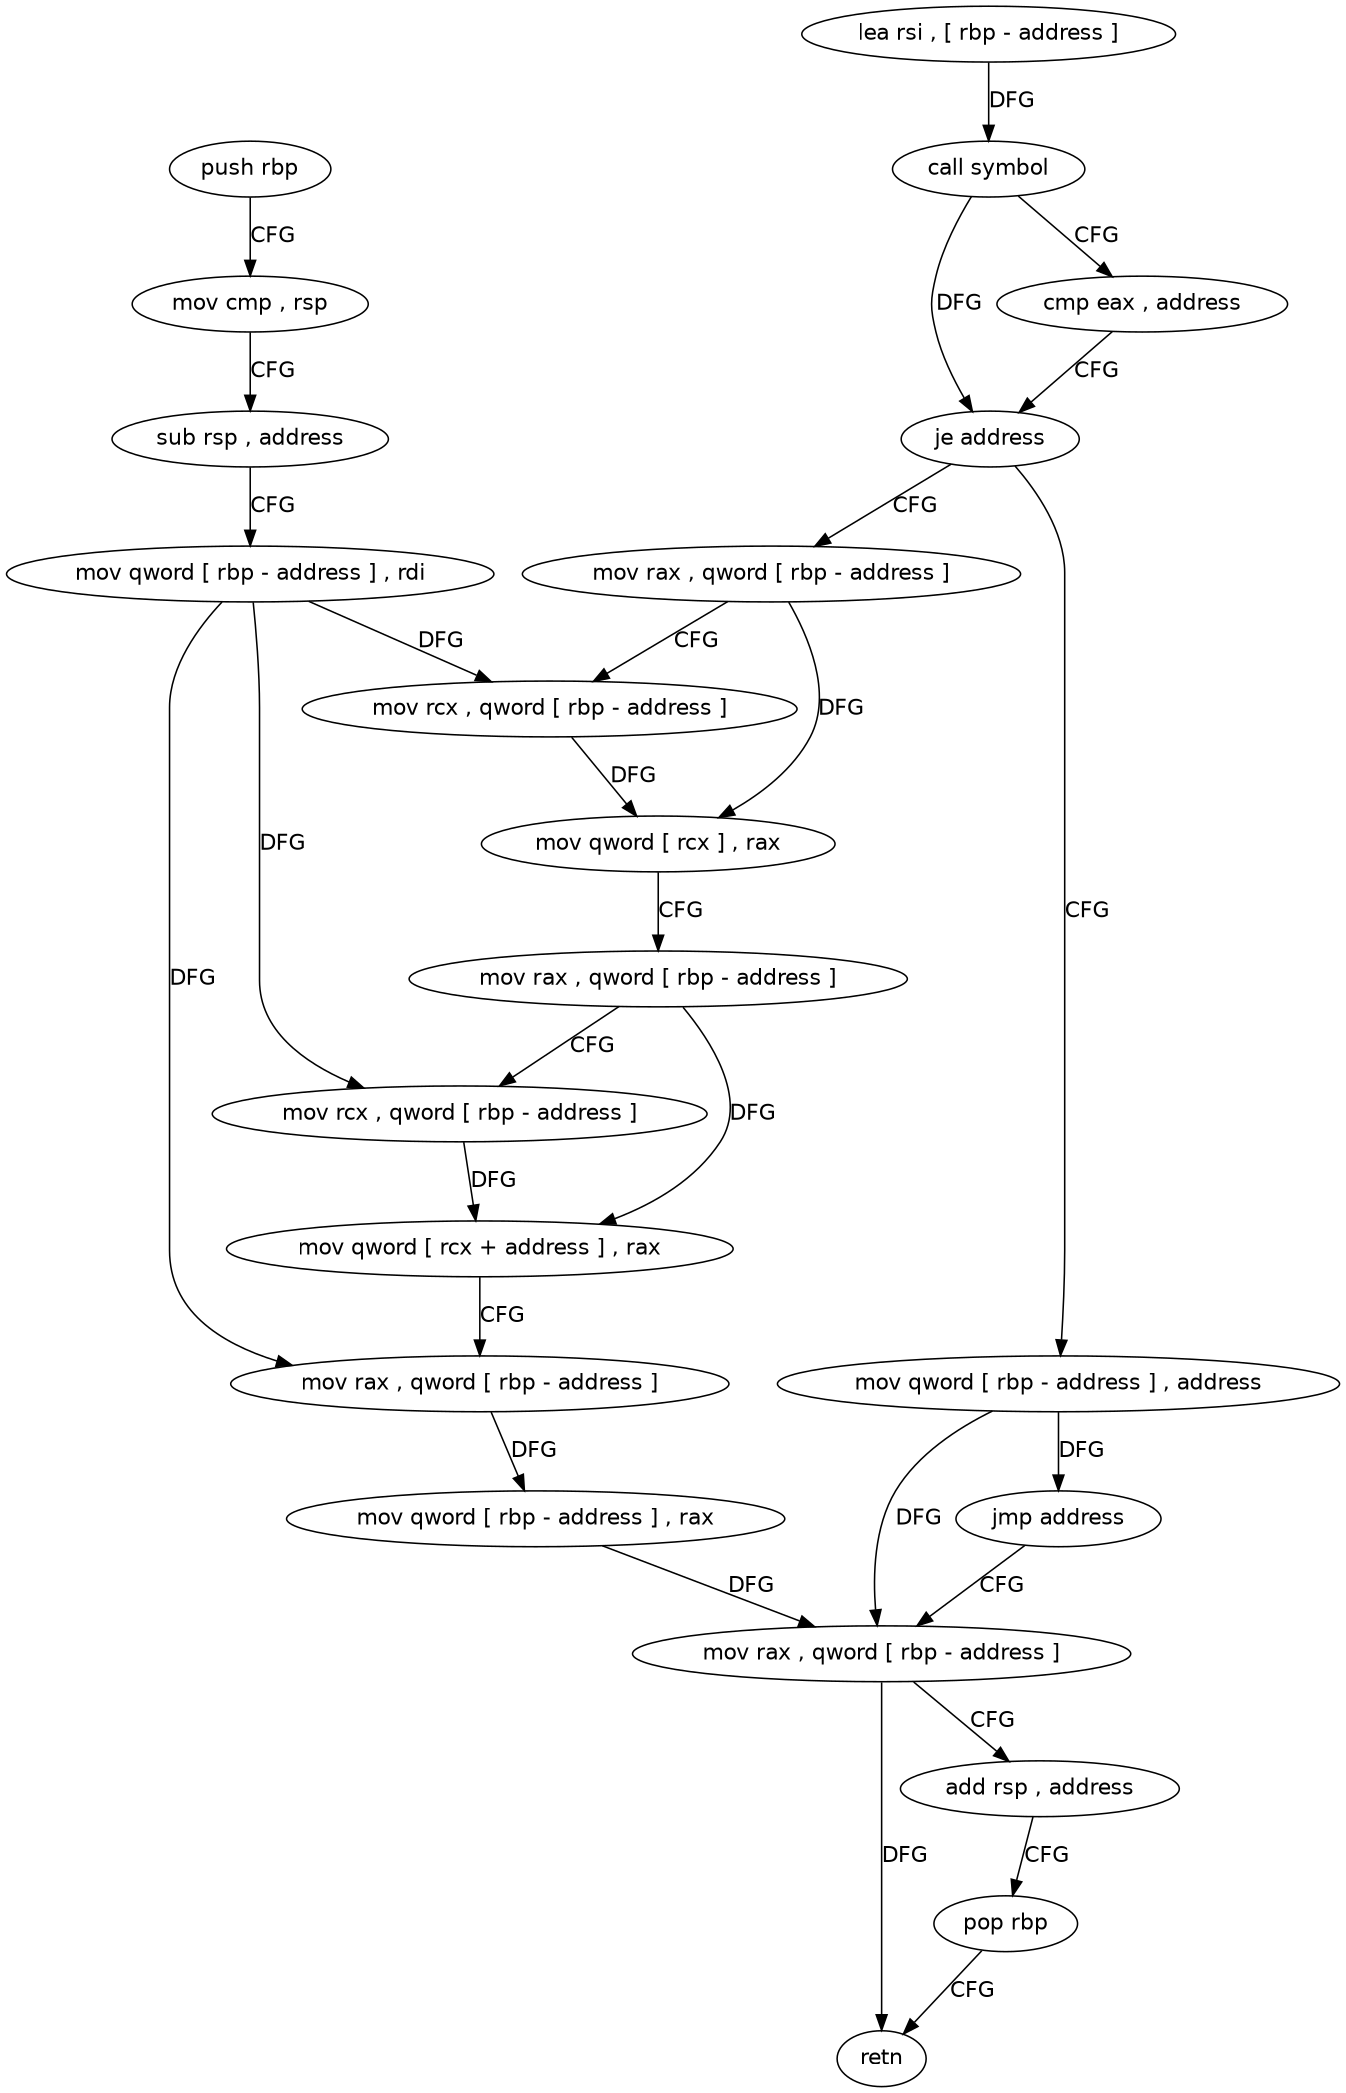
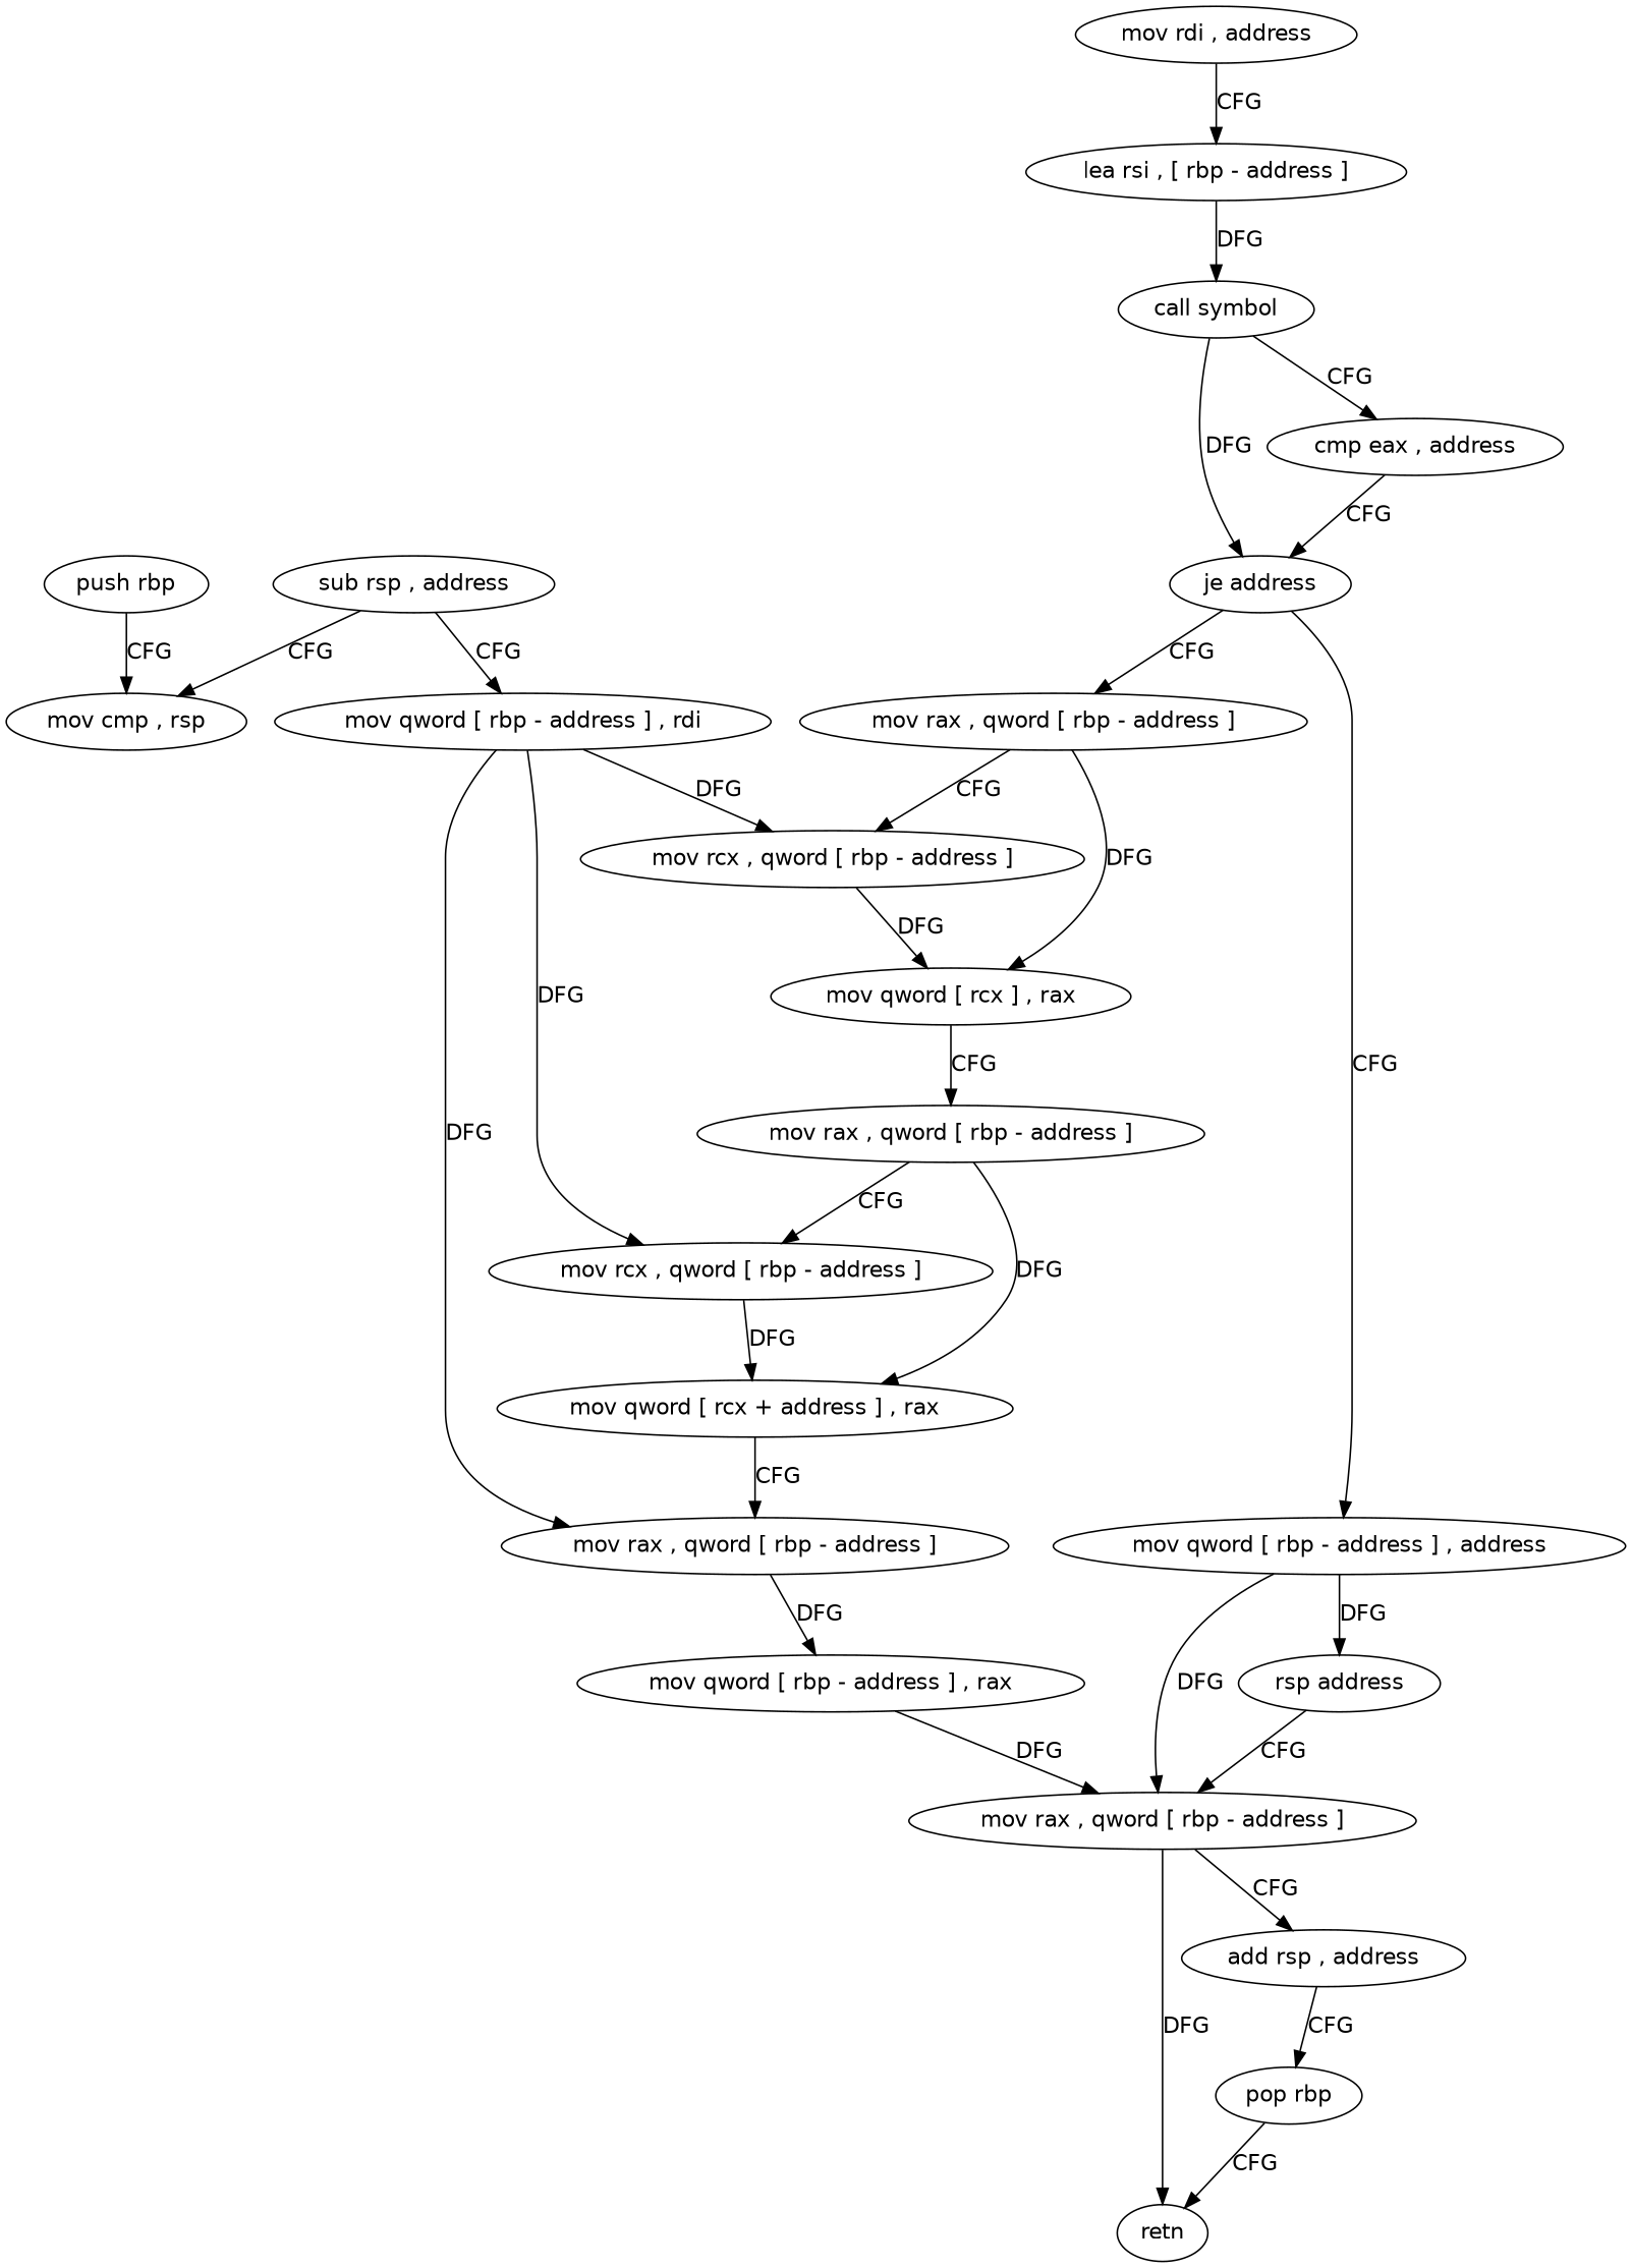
  digraph {
    fontname="DejaVu Sans"
    node [fontname="DejaVu Sans"]
    edge [fontname="DejaVu Sans"]
    n1 [label="push rbp"]
    n2 [label="mov cmp , rsp"]
    n3 [label="sub rsp , address"]
    n4 [label="mov qword [ rbp - address ] , rdi"]
    n5 [label="mov rcx , qword [ rbp - address ]"]
    n6 [label="mov rcx , qword [ rbp - address ]"]
    n7 [label="mov rax , qword [ rbp - address ]"]
+   n8 [label="mov rdi , address"]
    n9 [label="lea rsi , [ rbp - address ]"]
    n10 [label="mov qword [ rcx ] , rax"]
    n11 [label="mov qword [ rcx + address ] , rax"]
    n12 [label="mov qword [ rbp - address ] , rax"]
    n13 [label="call symbol"]
    n14 [label="cmp eax , address"]
    n15 [label="je address"]
    n16 [label="mov rax , qword [ rbp - address ]"]
    n17 [label="mov qword [ rbp - address ] , address"]
    n18 [label="mov rax , qword [ rbp - address ]"]
-   n19 [label="jmp address"]
+   n19 [label="rsp address"]
    n20 [label="mov rax , qword [ rbp - address ]"]
    n21 [label="add rsp , address"]
    n22 [label=retn]
    n23 [label="pop rbp"]
    n1 -> n2 [label=CFG]
-   n2 -> n3 [label=CFG]
+   n3 -> n2 [label=CFG]
    n3 -> n4 [label=CFG]
    n4 -> n5 [label=DFG]
    n4 -> n6 [label=DFG]
    n4 -> n7 [label=DFG]
    n5 -> n10 [label=DFG]
    n6 -> n11 [label=DFG]
    n7 -> n12 [label=DFG]
+   n8 -> n9 [label=CFG]
    n9 -> n13 [label=DFG]
    n10 -> n20 [label=CFG]
    n11 -> n7 [label=CFG]
    n12 -> n18 [label=DFG]
    n13 -> n14 [label=CFG]
    n13 -> n15 [label=DFG]
    n14 -> n15 [label=CFG]
    n15 -> n16 [label=CFG]
    n15 -> n17 [label=CFG]
    n16 -> n5 [label=CFG]
    n16 -> n10 [label=DFG]
    n17 -> n18 [label=DFG]
    n17 -> n19 [label=DFG]
    n18 -> n21 [label=CFG]
    n18 -> n22 [label=DFG]
    n19 -> n18 [label=CFG]
    n20 -> n6 [label=CFG]
    n20 -> n11 [label=DFG]
    n21 -> n23 [label=CFG]
    n23 -> n22 [label=CFG]
  }
